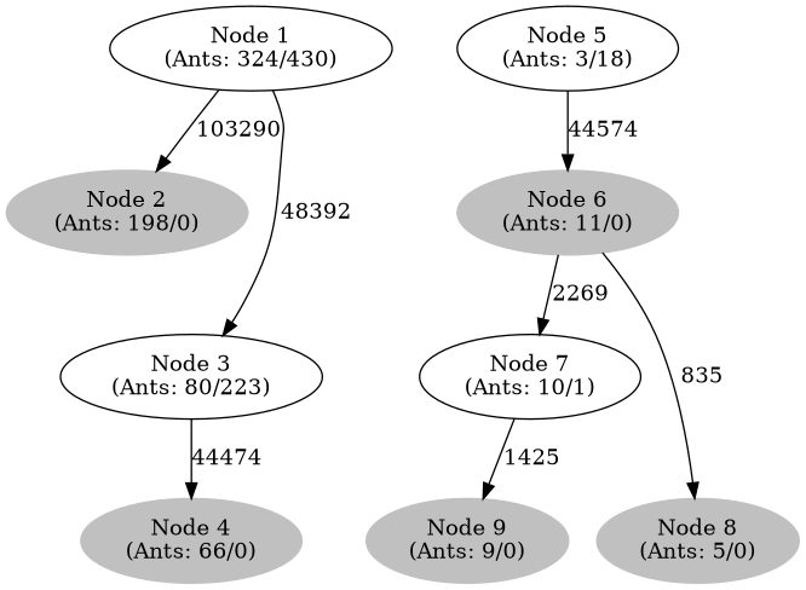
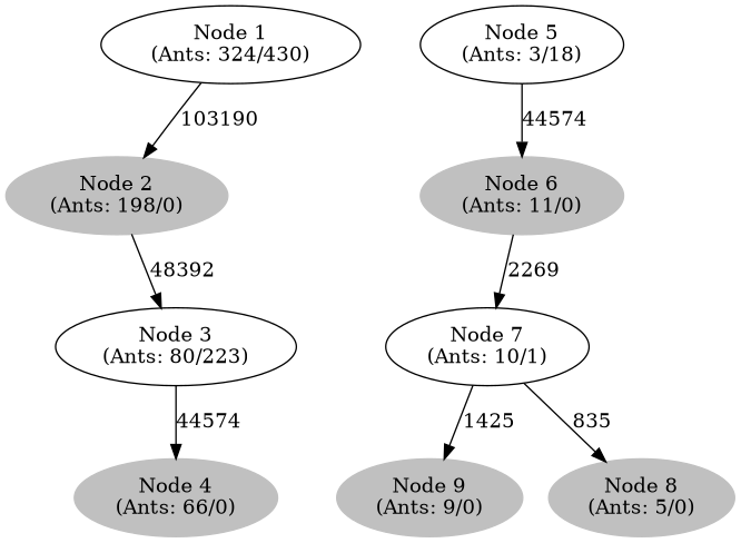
  digraph {
    node [color=gray style=filled]
    "Node 1\n(Ants: 324/430)" [color="" style=""]
    "Node 2\n(Ants: 198/0)"
    "Node 3\n(Ants: 80/223)" [color="" style=""]
    "Node 4\n(Ants: 66/0)"
    "Node 5\n(Ants: 3/18)" [color="" style=""]
    "Node 6\n(Ants: 11/0)"
    "Node 7\n(Ants: 10/1)" [color="" style=""]
    "Node 8\n(Ants: 5/0)"
    "Node 9\n(Ants: 9/0)"
-   "Node 1\n(Ants: 324/430)" -> "Node 2\n(Ants: 198/0)" [label=103290]
-   "Node 1\n(Ants: 324/430)" -> "Node 3\n(Ants: 80/223)" [label=48392]
-   "Node 3\n(Ants: 80/223)" -> "Node 4\n(Ants: 66/0)" [label=44474]
+   "Node 1\n(Ants: 324/430)" -> "Node 2\n(Ants: 198/0)" [label=103190]
+   "Node 2\n(Ants: 198/0)" -> "Node 3\n(Ants: 80/223)" [label=48392]
+   "Node 3\n(Ants: 80/223)" -> "Node 4\n(Ants: 66/0)" [label=44574]
    "Node 5\n(Ants: 3/18)" -> "Node 6\n(Ants: 11/0)" [label=44574]
    "Node 6\n(Ants: 11/0)" -> "Node 7\n(Ants: 10/1)" [label=2269]
-   "Node 6\n(Ants: 11/0)" -> "Node 8\n(Ants: 5/0)" [label=835]
+   "Node 7\n(Ants: 10/1)" -> "Node 8\n(Ants: 5/0)" [label=835]
    "Node 7\n(Ants: 10/1)" -> "Node 9\n(Ants: 9/0)" [label=1425]
  }
